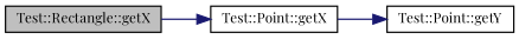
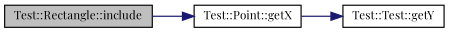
  digraph {
    fontname="Playfair Display"
    rankdir=LR
    node [color=black fillcolor=white fontname="Playfair Display" fontsize=10 shape=record style=filled]
    edge [color=midnightblue fontname="Playfair Display" fontsize=10 labelfontname=Helvetica labelfontsize=10 style=solid]
-   n1 [fillcolor=grey75 fontcolor=black height=0.2 label="Test::Rectangle::getX" width=0.4]
+   n1 [fillcolor=grey75 fontcolor=black height=0.2 label="Test::Rectangle::include" width=0.4]
    n2 [height=0.2 label="Test::Point::getX" width=0.4]
-   n3 [height=0.2 label="Test::Point::getY" width=0.4]
+   n3 [height=0.2 label="Test::Test::getY" width=0.4]
    n1 -> n2
    n2 -> n3
  }
